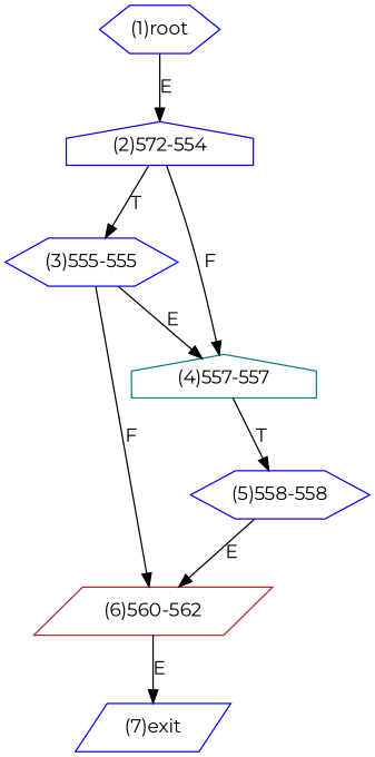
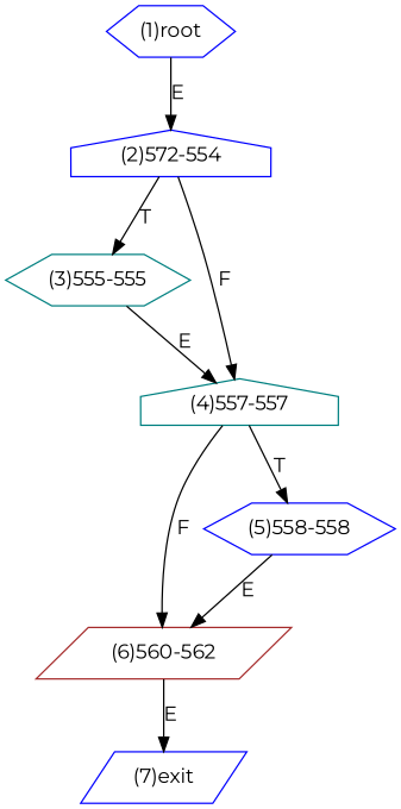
  digraph {
    fontname=Montserrat
    node [color=blue fontname=Montserrat shape=hexagon]
    edge [fontname=Montserrat]
    n1 [label="(1)root"]
    n2 [label="(2)572-554" shape=house]
-   n3 [label="(3)555-555"]
+   n3 [color=teal label="(3)555-555"]
    n4 [color=teal label="(4)557-557" shape=house]
    n5 [label="(5)558-558"]
    n6 [color=brown label="(6)560-562" shape=parallelogram]
    n7 [label="(7)exit" shape=parallelogram]
    n1 -> n2 [label=E]
    n2 -> n3 [label=T]
    n2 -> n4 [label=F]
    n3 -> n4 [label=E]
    n4 -> n5 [label=T]
-   n3 -> n6 [label=F]
+   n4 -> n6 [label=F]
    n5 -> n6 [label=E]
    n6 -> n7 [label=E]
  }
